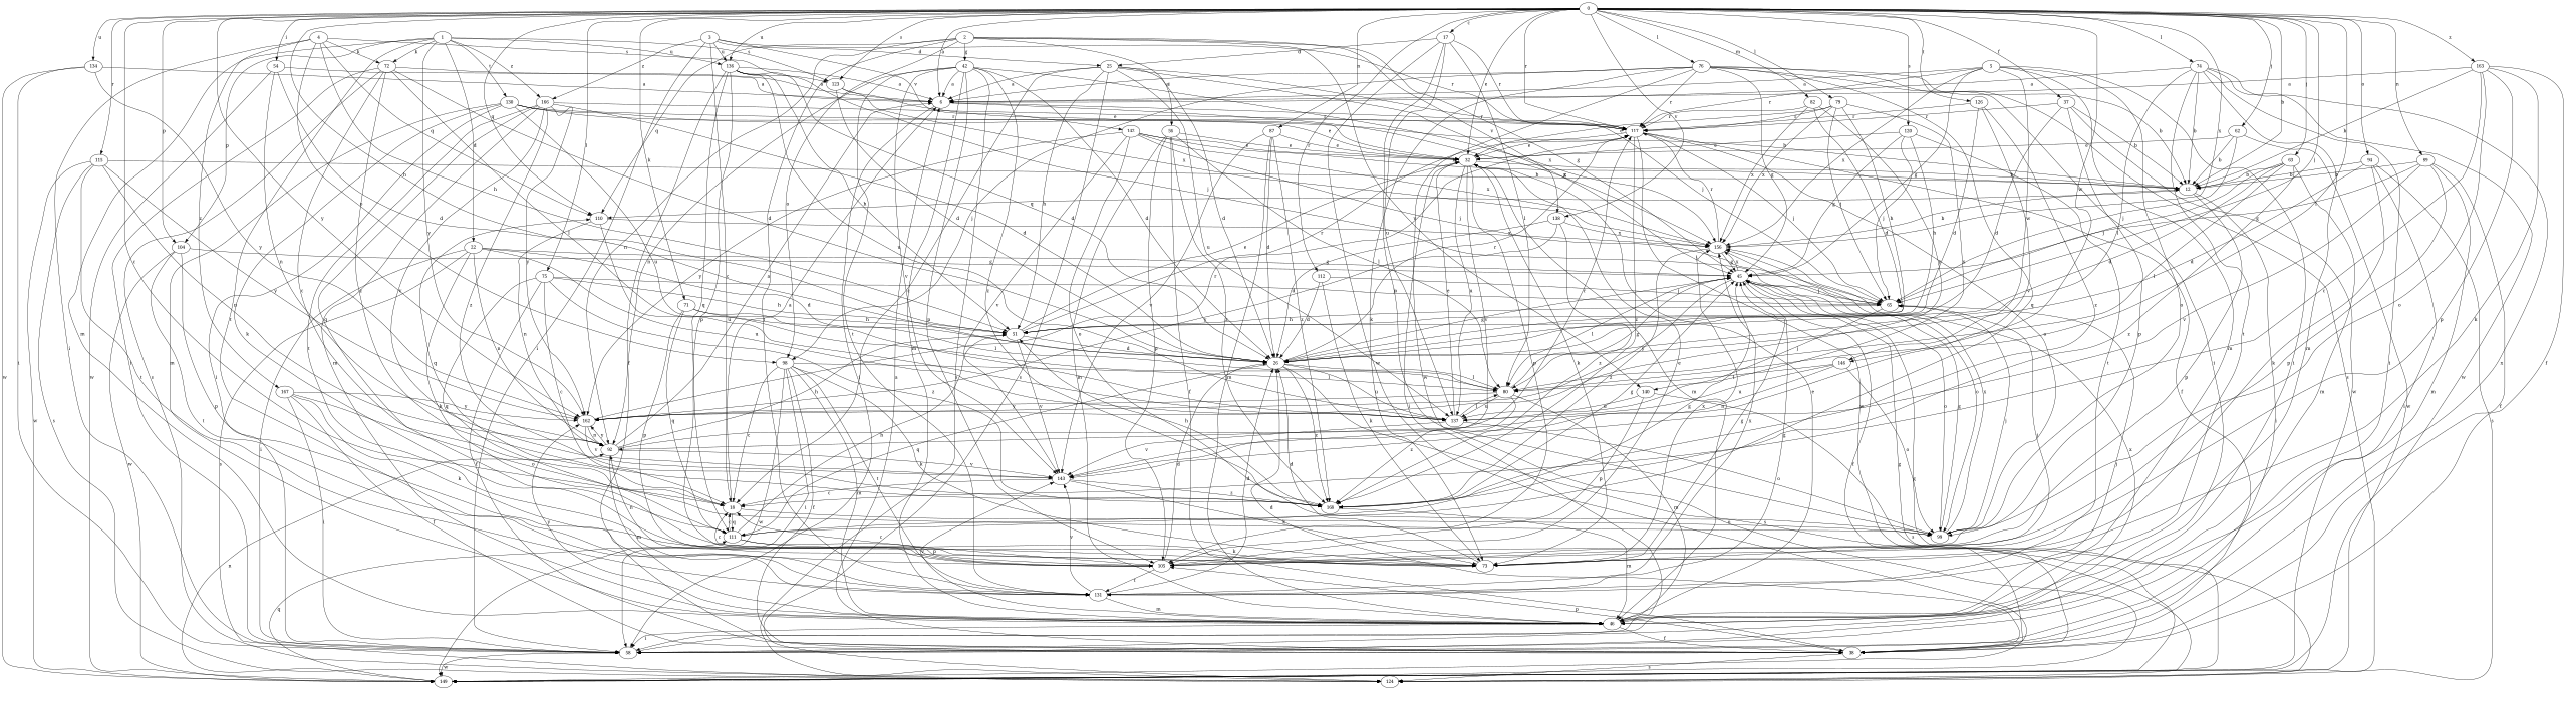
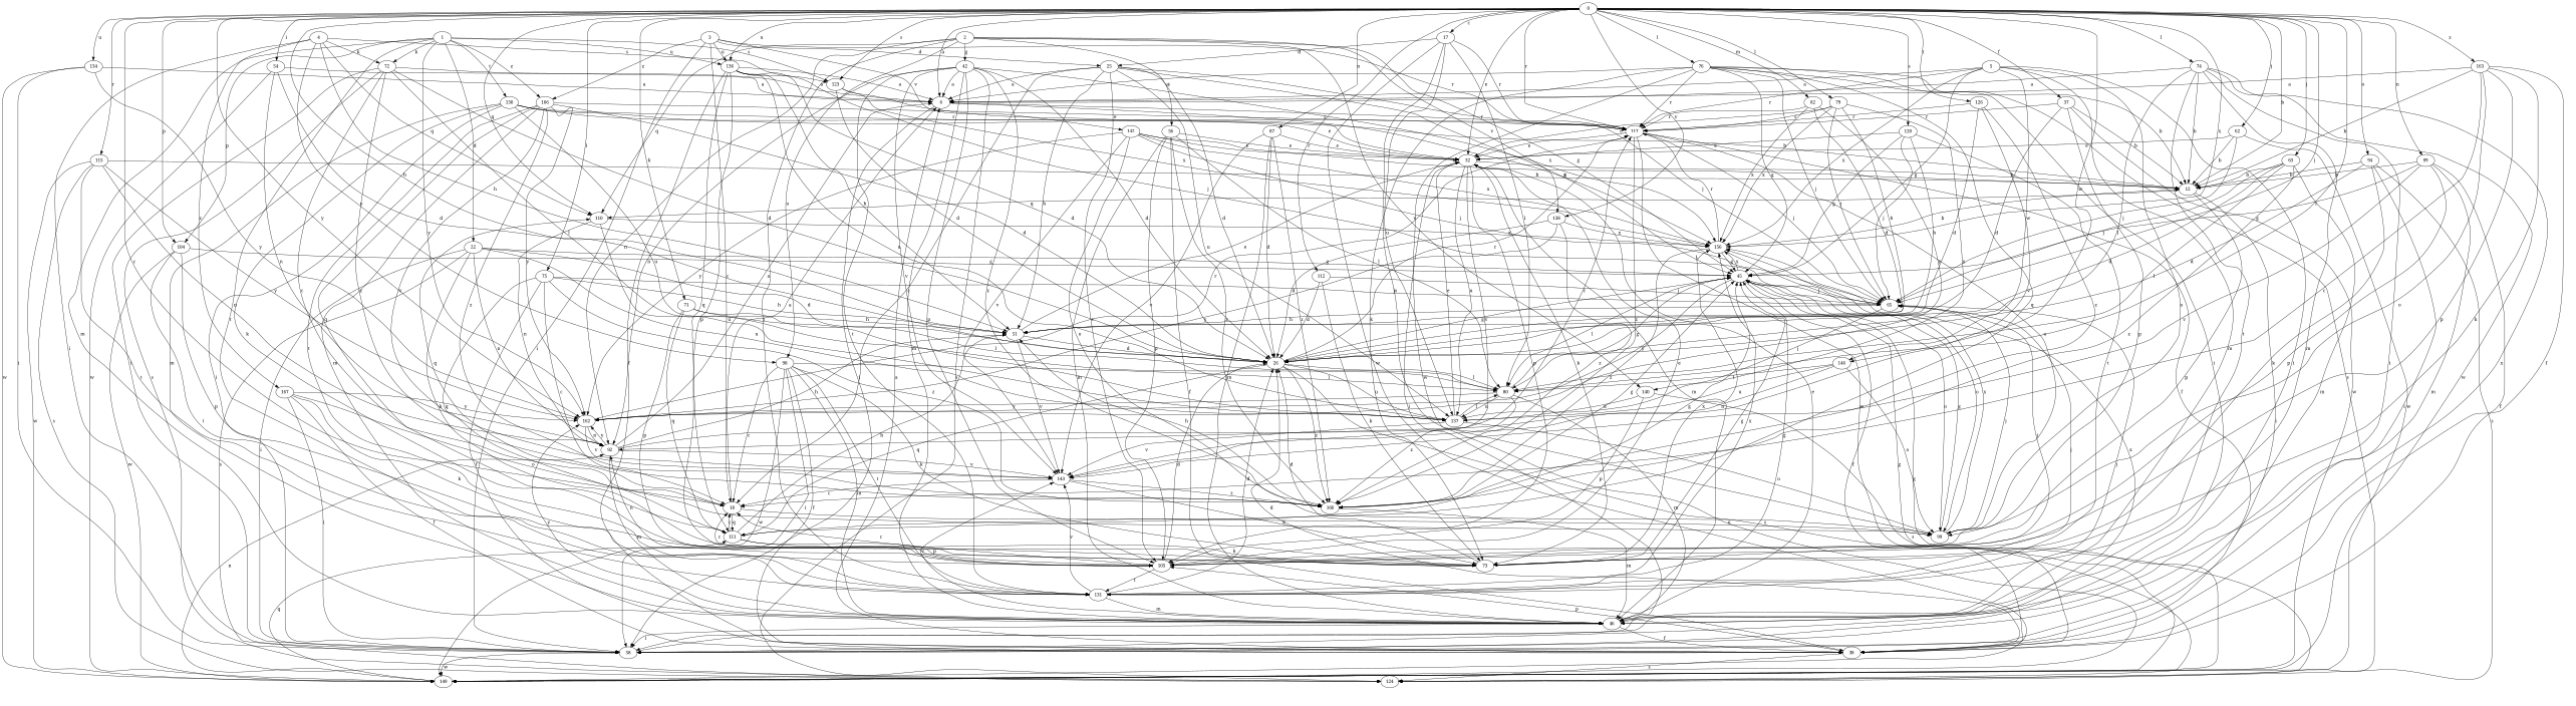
  strict digraph {
    fontname="Noto Serif"
    node [fontname="Noto Serif"]
    edge [fontname="Noto Serif"]
    0
    6
    12
    17
    18
    32
    37
    51
    54
    62
    63
    65
    71
    74
    75
    76
    79
    80
    82
    87
    89
    94
    104
    110
    112
    115
    117
    120
    123
    126
    134
    136
    138
    146
    156
    162
    163
    58
    105
    25
    99
    137
    149
    111
    n45 [label=46]
    73
    143
    26
    92
    168
    140
    131
    38
    45
    124
    1
    22
    72
    130
    166
    2
    42
    56
    98
    3
    142
    4
    167
    5
    0 -> 6 [label=a]
    0 -> 12 [label=b]
    0 -> 17 [label=c]
    0 -> 18 [label=c]
    0 -> 32 [label=e]
    0 -> 37 [label=f]
    0 -> 51 [label=h]
    0 -> 54 [label=i]
    0 -> 62 [label=j]
    0 -> 63 [label=j]
    0 -> 65 [label=j]
    0 -> 71 [label=k]
    0 -> 74 [label=l]
    0 -> 75 [label=l]
    0 -> 76 [label=l]
    0 -> 79 [label=l]
    0 -> 80 [label=l]
    0 -> 82 [label=m]
    0 -> 87 [label=n]
    0 -> 89 [label=n]
    0 -> 94 [label=o]
    0 -> 104 [label=p]
    0 -> 110 [label=q]
    0 -> 112 [label=r]
    0 -> 115 [label=r]
    0 -> 117 [label=r]
    0 -> 120 [label=s]
    0 -> 123 [label=s]
    0 -> 126 [label=t]
    0 -> 134 [label=u]
    0 -> 136 [label=u]
    0 -> 138 [label=v]
    0 -> 146 [label=w]
    0 -> 156 [label=x]
    0 -> 162 [label=y]
    0 -> 163 [label=z]
    6 -> 117 [label=r]
    6 -> 156 [label=x]
    6 -> 58 [label=i]
    12 -> 110 [label=q]
    12 -> 58 [label=i]
    12 -> 105 [label=p]
    17 -> 80 [label=l]
    17 -> 117 [label=r]
    17 -> 25 [label=d]
    17 -> 99 [label=o]
    17 -> 137 [label=u]
    17 -> 149 [label=w]
    18 -> 6 [label=a]
    18 -> 110 [label=q]
    18 -> 99 [label=o]
    18 -> 111 [label=q]
    32 -> 12 [label=b]
    32 -> 58 [label=i]
    32 -> 105 [label=p]
    32 -> 137 [label=u]
    32 -> n45 [label=m]
    32 -> 73 [label=k]
    32 -> 143 [label=v]
    37 -> 12 [label=b]
    37 -> 117 [label=r]
    37 -> 105 [label=p]
    37 -> 149 [label=w]
    37 -> 26 [label=d]
    51 -> 32 [label=e]
-   51 -> 117 [label=r]
    51 -> 143 [label=v]
    51 -> 26 [label=d]
    54 -> 6 [label=a]
    54 -> 149 [label=w]
    54 -> 26 [label=d]
    54 -> 92 [label=n]
    62 -> 12 [label=b]
    62 -> 32 [label=e]
    62 -> 65 [label=j]
    62 -> 149 [label=w]
    63 -> 12 [label=b]
    63 -> 65 [label=j]
    63 -> 80 [label=l]
    63 -> n45 [label=m]
    63 -> 26 [label=d]
    63 -> 168 [label=z]
    65 -> 51 [label=h]
    65 -> 140 [label=j]
    71 -> 51 [label=h]
    71 -> 80 [label=l]
    71 -> 105 [label=p]
    71 -> 111 [label=q]
    74 -> 6 [label=a]
    74 -> 12 [label=b]
    74 -> 80 [label=l]
    74 -> 58 [label=i]
    74 -> 149 [label=w]
    74 -> n45 [label=m]
    74 -> 131 [label=t]
    74 -> 38 [label=x]
    75 -> 18 [label=c]
    75 -> 51 [label=h]
    75 -> 65 [label=j]
    75 -> 111 [label=q]
    75 -> 168 [label=z]
    75 -> 38 [label=f]
    76 -> 6 [label=a]
    76 -> 12 [label=b]
-   76 -> 98 [label=j]
+   76 -> 65 [label=j]
    76 -> 117 [label=r]
    76 -> 58 [label=i]
    76 -> 149 [label=w]
    76 -> 111 [label=q]
    76 -> 73 [label=k]
    76 -> 45 [label=g]
    76 -> 124 [label=s]
    79 -> 32 [label=e]
    79 -> 51 [label=h]
    79 -> 65 [label=j]
    79 -> 117 [label=r]
    79 -> 156 [label=x]
    79 -> 137 [label=x]
    80 -> 162 [label=y]
    80 -> 137 [label=u]
    80 -> n45 [label=m]
    80 -> 168 [label=z]
    80 -> 45 [label=g]
    82 -> 117 [label=r]
    82 -> 156 [label=x]
    82 -> 162 [label=y]
    82 -> 26 [label=d]
    87 -> 32 [label=e]
    87 -> n45 [label=m]
    87 -> 143 [label=v]
    87 -> 26 [label=d]
    87 -> 168 [label=z]
    89 -> 12 [label=b]
    89 -> 105 [label=p]
    89 -> n45 [label=m]
    89 -> 143 [label=v]
    89 -> 38 [label=f]
    89 -> 45 [label=g]
    94 -> 12 [label=b]
    94 -> 58 [label=i]
    94 -> 73 [label=k]
    94 -> 26 [label=d]
    94 -> 124 [label=s]
    104 -> 105 [label=p]
    104 -> 149 [label=w]
    104 -> 131 [label=t]
    104 -> 45 [label=g]
    110 -> 156 [label=x]
    110 -> 137 [label=u]
    110 -> 92 [label=n]
    112 -> 65 [label=j]
    112 -> 73 [label=k]
    112 -> 26 [label=d]
    115 -> 12 [label=b]
    115 -> 162 [label=y]
    115 -> 149 [label=w]
    115 -> 92 [label=n]
    115 -> 131 [label=t]
    115 -> 124 [label=s]
    117 -> 32 [label=e]
    117 -> 65 [label=j]
    117 -> 99 [label=o]
    117 -> 149 [label=w]
    117 -> 168 [label=z]
    117 -> 38 [label=f]
    120 -> 32 [label=e]
    120 -> 51 [label=h]
    120 -> 65 [label=j]
    120 -> 131 [label=t]
    120 -> 45 [label=g]
    123 -> 32 [label=e]
    123 -> 156 [label=x]
    123 -> 26 [label=d]
    126 -> 117 [label=r]
    126 -> 143 [label=v]
    126 -> 26 [label=d]
    126 -> 168 [label=z]
    134 -> 6 [label=a]
    134 -> 162 [label=y]
    134 -> 58 [label=i]
    134 -> 149 [label=w]
    136 -> 6 [label=a]
    136 -> 51 [label=h]
    136 -> 65 [label=j]
    136 -> 105 [label=p]
    136 -> 137 [label=u]
    136 -> 111 [label=q]
    136 -> 26 [label=d]
    136 -> 38 [label=f]
    138 -> 156 [label=x]
    138 -> 162 [label=y]
    138 -> 26 [label=d]
    138 -> 168 [label=z]
    146 -> 80 [label=l]
    146 -> 99 [label=o]
    146 -> 137 [label=u]
    146 -> 92 [label=n]
    156 -> 12 [label=b]
    156 -> 117 [label=r]
    156 -> 99 [label=o]
    156 -> 168 [label=z]
    156 -> 45 [label=g]
    162 -> 117 [label=r]
    162 -> 143 [label=v]
    162 -> 92 [label=n]
    163 -> 6 [label=a]
    163 -> 12 [label=b]
    163 -> 18 [label=c]
    163 -> 105 [label=p]
    163 -> 99 [label=o]
    163 -> 73 [label=k]
    163 -> 38 [label=f]
    58 -> 156 [label=x]
    58 -> 149 [label=w]
    105 -> 18 [label=c]
    105 -> 32 [label=e]
    105 -> 26 [label=d]
    105 -> 92 [label=n]
    105 -> 131 [label=t]
    25 -> 6 [label=a]
    25 -> 18 [label=c]
    25 -> 51 [label=h]
    25 -> 65 [label=j]
    25 -> 137 [label=u]
    25 -> 26 [label=d]
    25 -> 45 [label=g]
-   25 -> 124 [label=s]
+   25 -> 105 [label=s]
    99 -> 65 [label=j]
    99 -> 156 [label=x]
    99 -> 45 [label=g]
    137 -> 32 [label=e]
    137 -> 80 [label=l]
    137 -> 99 [label=o]
    137 -> 143 [label=v]
    149 -> 111 [label=q]
    149 -> 92 [label=n]
    149 -> 45 [label=g]
    111 -> 18 [label=c]
    111 -> 51 [label=h]
    111 -> 105 [label=p]
    111 -> 73 [label=k]
    111 -> 45 [label=g]
    n45 -> 32 [label=e]
    n45 -> 65 [label=j]
    n45 -> 162 [label=y]
    n45 -> 58 [label=i]
    n45 -> 143 [label=v]
    n45 -> 38 [label=f]
    73 -> 18 [label=c]
    73 -> 65 [label=j]
    73 -> 156 [label=x]
    73 -> 26 [label=d]
    73 -> 45 [label=g]
    143 -> 18 [label=c]
    143 -> 73 [label=k]
    143 -> 168 [label=z]
    26 -> 80 [label=l]
    26 -> 117 [label=r]
    26 -> 137 [label=u]
    26 -> 111 [label=q]
    26 -> 168 [label=z]
    26 -> 45 [label=g]
    26 -> 124 [label=s]
    92 -> 6 [label=a]
    92 -> 51 [label=h]
    92 -> 117 [label=r]
    92 -> 162 [label=y]
    92 -> n45 [label=m]
    92 -> 143 [label=v]
    168 -> 51 [label=h]
    168 -> n45 [label=m]
    168 -> 45 [label=g]
    140 -> 105 [label=p]
    140 -> 137 [label=u]
    140 -> 124 [label=s]
+   131 -> 65 [label=j]
    131 -> 156 [label=x]
    131 -> n45 [label=m]
    131 -> 143 [label=v]
    131 -> 26 [label=d]
    131 -> 45 [label=g]
    38 -> 6 [label=a]
    38 -> 105 [label=p]
    38 -> 26 [label=d]
    38 -> 45 [label=g]
    38 -> 124 [label=s]
    45 -> 65 [label=j]
    45 -> 80 [label=l]
    45 -> 156 [label=x]
    45 -> 162 [label=y]
    45 -> 99 [label=o]
    45 -> 38 [label=f]
    1 -> 104 [label=p]
    1 -> 123 [label=s]
    1 -> 136 [label=u]
    1 -> 162 [label=y]
    1 -> n45 [label=m]
    1 -> 131 [label=t]
    1 -> 22 [label=d]
    1 -> 72 [label=k]
    1 -> 130 [label=t]
    1 -> 166 [label=z]
    22 -> 58 [label=i]
    22 -> 137 [label=u]
    22 -> 73 [label=k]
    22 -> 26 [label=d]
    22 -> 92 [label=n]
    22 -> 45 [label=g]
    22 -> 124 [label=s]
    72 -> 6 [label=a]
    72 -> 18 [label=c]
    72 -> 80 [label=l]
    72 -> 58 [label=i]
    72 -> 26 [label=d]
    72 -> 168 [label=z]
    72 -> 124 [label=s]
    130 -> 12 [label=b]
    130 -> 32 [label=e]
    130 -> 117 [label=r]
    130 -> 58 [label=i]
    130 -> 137 [label=u]
    130 -> n45 [label=m]
    130 -> 73 [label=k]
    166 -> 117 [label=r]
    166 -> 162 [label=y]
    166 -> 111 [label=q]
    166 -> n45 [label=m]
    166 -> 143 [label=v]
    166 -> 26 [label=d]
    166 -> 168 [label=z]
    166 -> 131 [label=t]
    2 -> 110 [label=q]
    2 -> 138 [label=v]
    2 -> 92 [label=n]
    2 -> 140 [label=v]
    2 -> 131 [label=t]
    2 -> 45 [label=g]
    2 -> 42 [label=g]
    2 -> 56 [label=i]
    2 -> 98 [label=o]
    42 -> 6 [label=a]
    42 -> 156 [label=x]
    42 -> 105 [label=p]
    42 -> n45 [label=m]
    42 -> 143 [label=v]
    42 -> 26 [label=d]
    42 -> 92 [label=n]
    42 -> 168 [label=z]
    42 -> 131 [label=t]
    42 -> 124 [label=s]
    56 -> 32 [label=e]
    56 -> 80 [label=l]
    56 -> 105 [label=p]
    56 -> n45 [label=m]
    56 -> 168 [label=z]
    56 -> 38 [label=f]
    98 -> 18 [label=c]
    98 -> 80 [label=l]
    98 -> 58 [label=i]
    98 -> 149 [label=w]
    98 -> n45 [label=m]
    98 -> 73 [label=k]
    98 -> 131 [label=t]
    98 -> 38 [label=f]
    3 -> 18 [label=c]
    3 -> 117 [label=r]
    3 -> 136 [label=u]
    3 -> 58 [label=i]
    3 -> 25 [label=d]
    3 -> 166 [label=z]
    3 -> 142 [label=v]
    142 -> 12 [label=b]
    142 -> 32 [label=e]
    142 -> 65 [label=j]
    142 -> 156 [label=x]
    142 -> 162 [label=y]
    142 -> 99 [label=o]
    142 -> 143 [label=v]
    4 -> 51 [label=h]
    4 -> 110 [label=q]
    4 -> 123 [label=s]
    4 -> 58 [label=i]
    4 -> 72 [label=k]
    4 -> 98 [label=o]
    4 -> 167 [label=z]
    167 -> 162 [label=y]
    167 -> 58 [label=i]
    167 -> 99 [label=o]
    167 -> 73 [label=k]
    167 -> 38 [label=f]
    5 -> 6 [label=a]
    5 -> 117 [label=r]
    5 -> 146 [label=w]
    5 -> 156 [label=x]
    5 -> 58 [label=i]
    5 -> 99 [label=o]
    5 -> n45 [label=m]
    5 -> 45 [label=g]
  }
